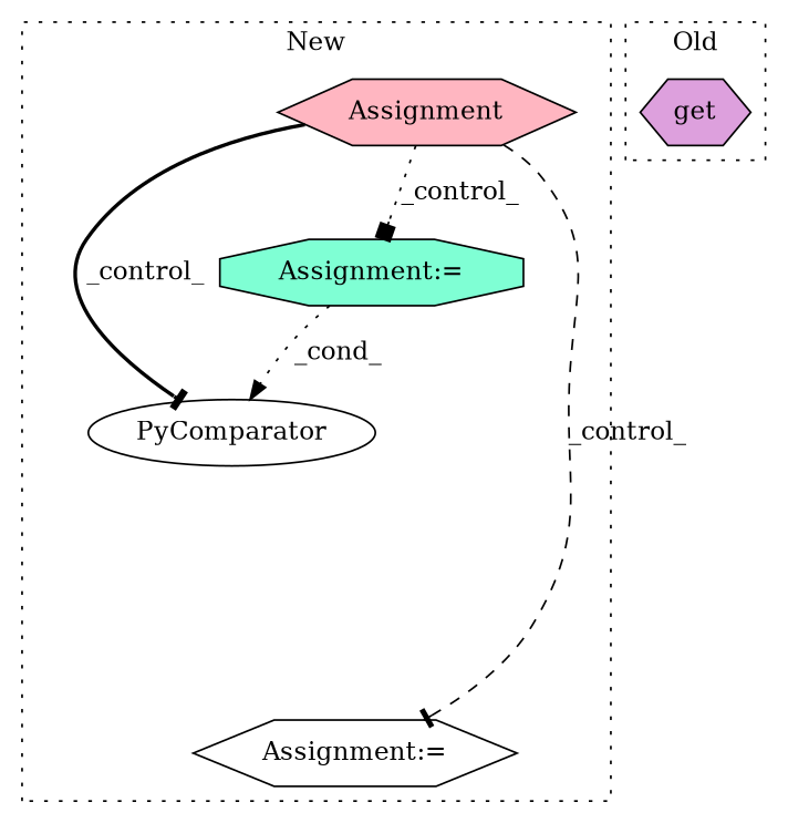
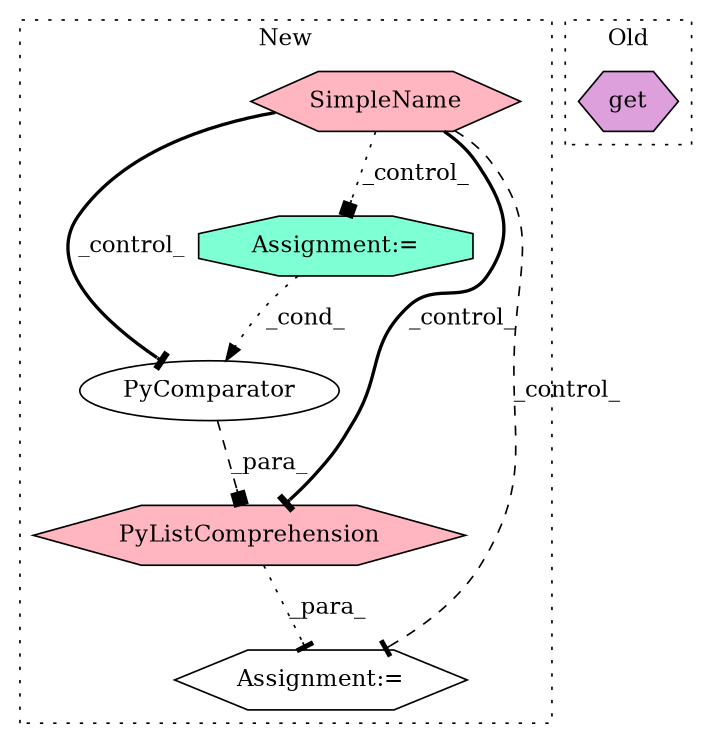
  digraph {
    node [a=7 fillcolor=white l=45 s=8531 shape=hexagon style=filled]
    edge [arrowhead=tee style=dotted]
    n1 [a=113 label=PyComparator shape=ellipse]
    n2 [fillcolor=aquamarine label="Assignment:=" shape=octagon]
-   n4 [a=42 fillcolor=lightpink l=3 label=Assignment s=8213]
+   n3 [a=109 fillcolor=lightpink l=256 label=PyListComprehension s=8328]
+   n4 [a=42 fillcolor=lightpink l=3 label=SimpleName s=8213]
    n5 [l=16 label="Assignment:=" s=8312]
    n6 [a=32 fillcolor=plum l="4,1" label=get s="7666,7683"]
    subgraph cluster_1 {
      label=New
      style=dotted
      n1
      n2
+     n3
      n4
      n5
    }
    subgraph cluster_2 {
      label=Old
      style=dotted
      n6
    }
+   n1 -> n3 [arrowhead=box label=_para_ style=dashed]
    n2 -> n1 [arrowhead=normal label=_cond_]
+   n3 -> n5 [label=_para_]
    n4 -> n1 [label=_control_ style=bold]
    n4 -> n2 [arrowhead=box label=_control_]
+   n4 -> n3 [label=_control_ style=bold]
    n4 -> n5 [label=_control_ style=dashed]
  }
